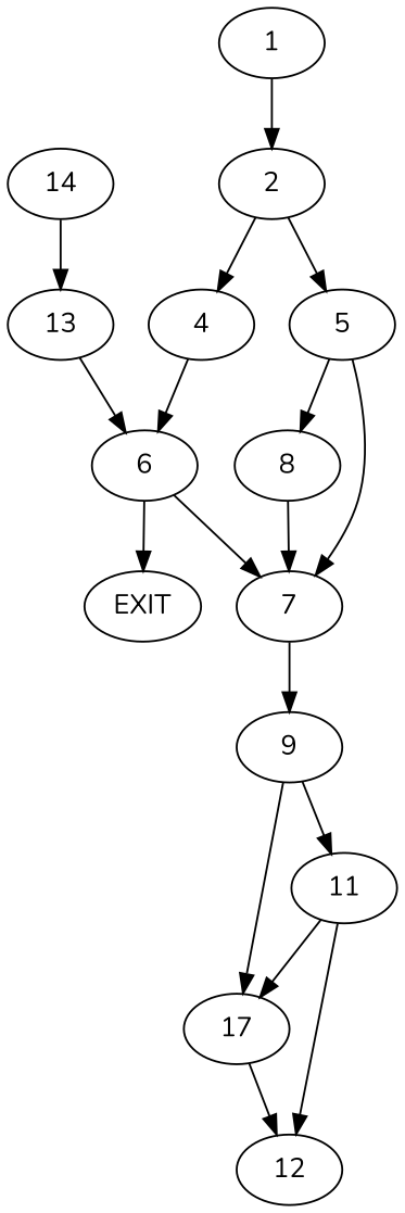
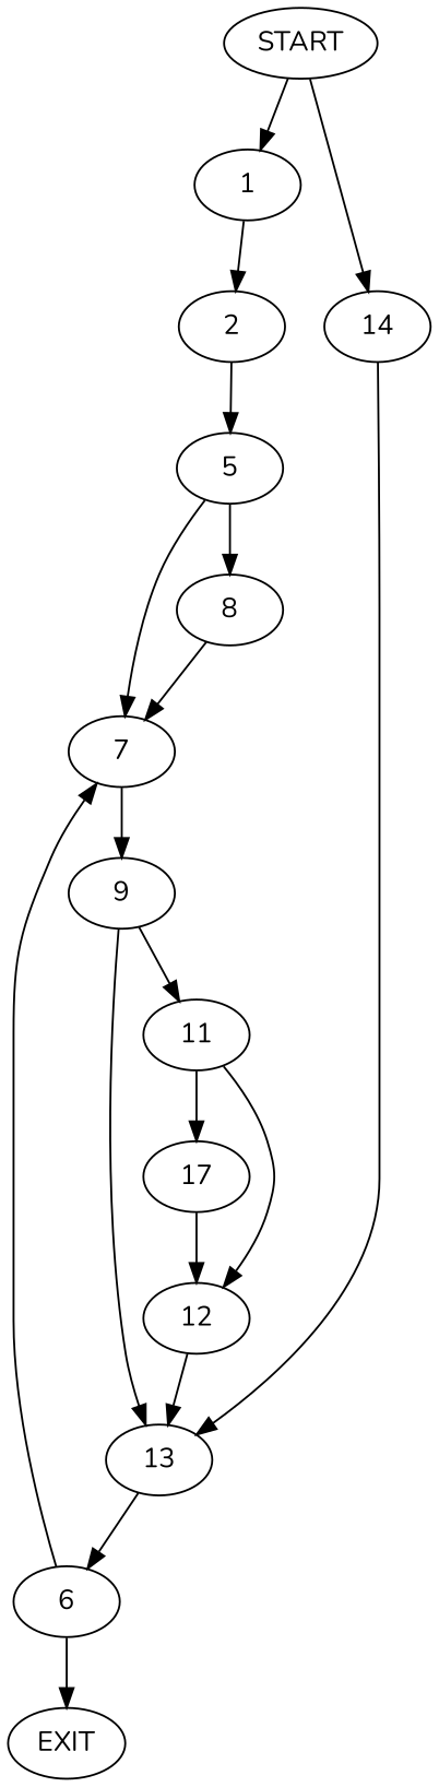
  digraph {
    fontname=Nunito
    node [fontname=Nunito]
    edge [fontname=Nunito]
+   n1 [label=START]
    1
    14
    2
    13
    n6 [label=EXIT]
-   4
    5
    6
    7
    8
    9
    n13 [label=17]
    11
    12
+   n1 -> 1
+   n1 -> 14
    1 -> 2
    14 -> 13
-   2 -> 4
    2 -> 5
    13 -> 6
-   4 -> 6
    5 -> 7
    5 -> 8
    6 -> n6
    6 -> 7
    7 -> 9
    8 -> 7
-   9 -> n13
+   9 -> 13
    9 -> 11
    n13 -> 12
    11 -> n13
    11 -> 12
+   12 -> 13
  }
